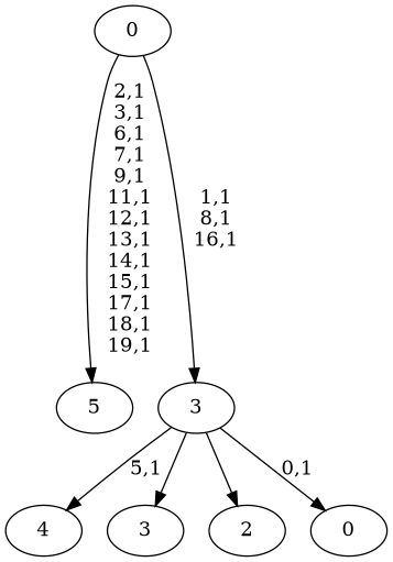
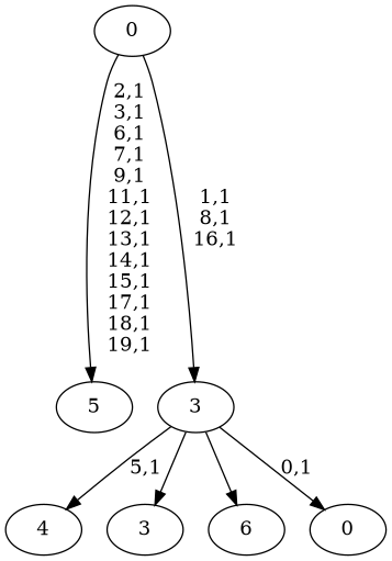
  digraph {
    n1 [label=5]
    n2 [label=4]
    n3 [label=3]
-   n4 [label=2]
+   n4 [label=6]
    n5 [label=0]
    3
    0
    3 -> n2 [label="5,1"]
    3 -> n3
    3 -> n4
    3 -> n5 [label="0,1"]
    0 -> n1 [label="2,1\n3,1\n6,1\n7,1\n9,1\n11,1\n12,1\n13,1\n14,1\n15,1\n17,1\n18,1\n19,1"]
    0 -> 3 [label="1,1\n8,1\n16,1"]
  }
